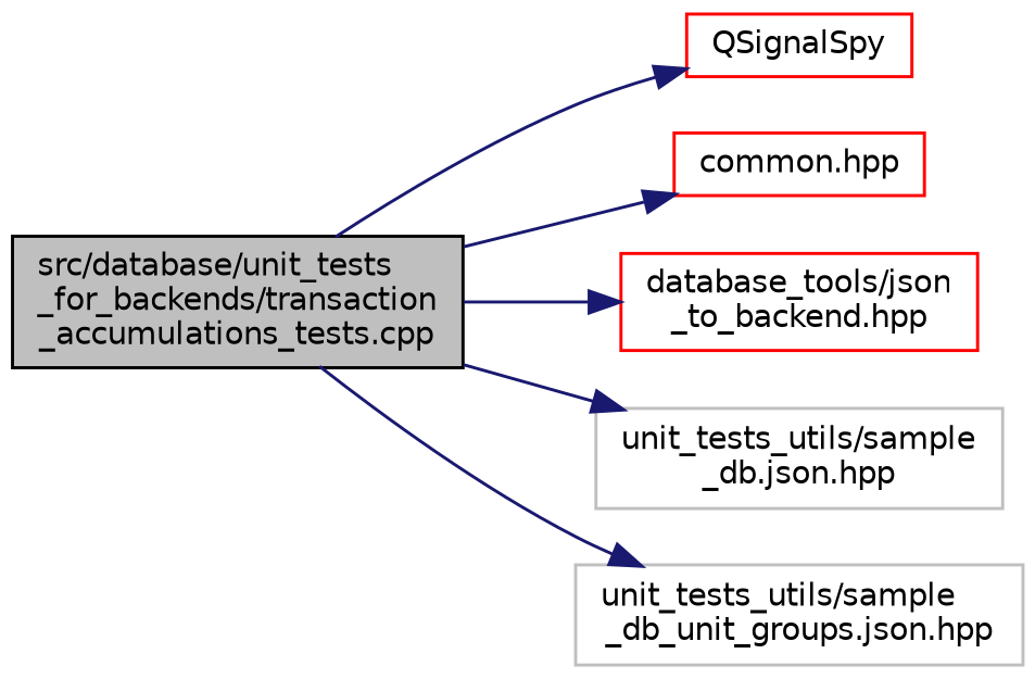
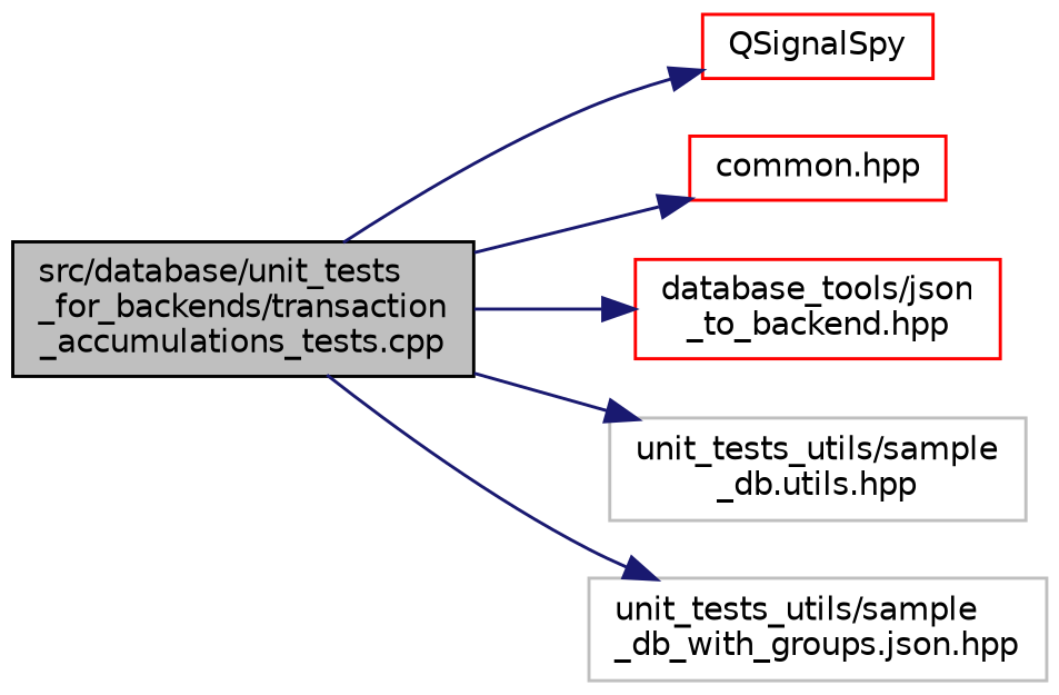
  digraph {
    rankdir=LR
    node [color=red fillcolor=white fontname=Helvetica fontsize=10 shape=record style=filled]
    edge [color=midnightblue fontname=Helvetica fontsize=10 labelfontname=Helvetica labelfontsize=10 style=solid]
    n1 [color=black fillcolor=grey75 fontcolor=black height=0.2 label="src/database/unit_tests\l_for_backends/transaction\l_accumulations_tests.cpp" width=0.4]
    n2 [height=0.2 label=QSignalSpy width=0.4]
    n3 [height=0.2 label="common.hpp" width=0.4]
    n4 [height=0.2 label="database_tools/json\l_to_backend.hpp" width=0.4]
-   n5 [color=grey75 height=0.2 label="unit_tests_utils/sample\l_db.json.hpp" width=0.4]
-   n6 [color=grey75 height=0.2 label="unit_tests_utils/sample\l_db_unit_groups.json.hpp" width=0.4]
+   n5 [color=grey75 height=0.2 label="unit_tests_utils/sample\l_db.utils.hpp" width=0.4]
+   n6 [color=grey75 height=0.2 label="unit_tests_utils/sample\l_db_with_groups.json.hpp" width=0.4]
    n1 -> n2
    n1 -> n3
    n1 -> n4
    n1 -> n5
    n1 -> n6
  }
